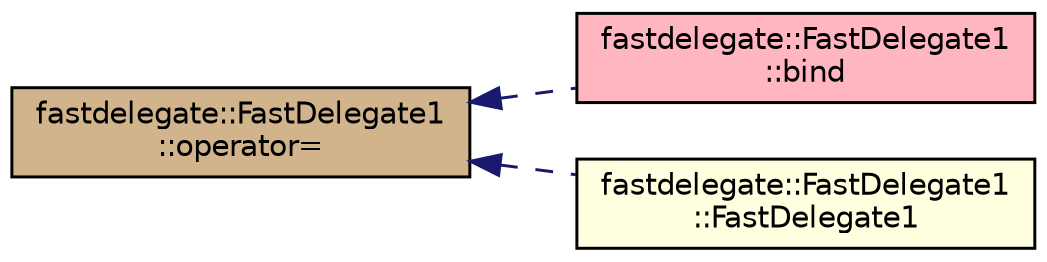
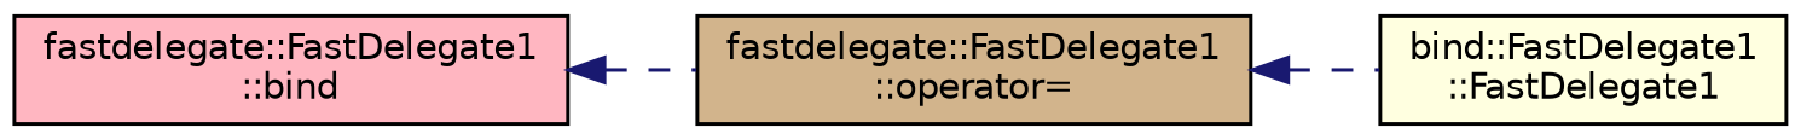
  digraph {
    fontname="DejaVu Sans"
    rankdir=LR
    node [color=black fontname="DejaVu Sans" fontsize=10 shape=record style=filled]
    edge [color=midnightblue dir=back fontname="DejaVu Sans" fontsize=10 labelfontname=Helvetica labelfontsize=10 style=dashed]
    n1 [fillcolor=lightpink fontcolor=black height=0.2 label="fastdelegate::FastDelegate1\l::bind" width=0.4]
    n2 [fillcolor=tan height=0.2 label="fastdelegate::FastDelegate1\l::operator=" width=0.4]
-   n3 [fillcolor=lightyellow height=0.2 label="fastdelegate::FastDelegate1\l::FastDelegate1" width=0.4]
-   n2 -> n1
+   n3 [fillcolor=lightyellow height=0.2 label="bind::FastDelegate1\l::FastDelegate1" width=0.4]
+   n1 -> n2
    n2 -> n3
  }
